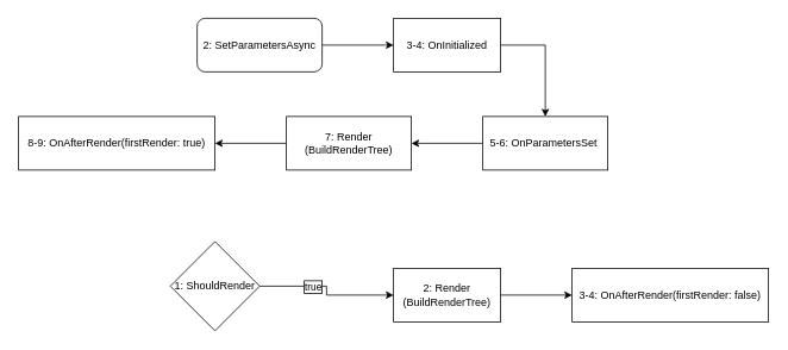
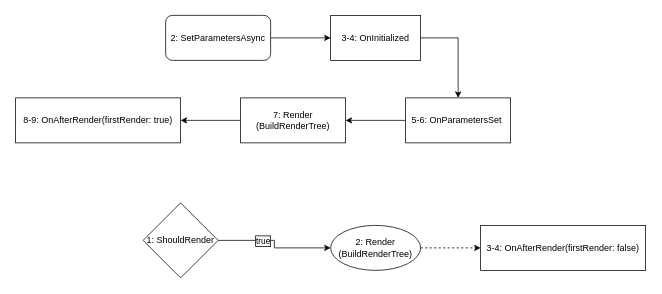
  <mxCell id="0" />
  <mxCell id="1" parent="0" />
  <mxCell id="2" value="" style="edgeStyle=orthogonalEdgeStyle;rounded=0;orthogonalLoop=1;jettySize=auto;html=1;" parent="1" source="4" target="6" edge="1"><mxGeometry relative="1" as="geometry" /></mxCell>
  <mxCell id="3" value="true" style="edgeLabel;html=1;align=center;verticalAlign=middle;resizable=0;points=[];labelBorderColor=#000000;" parent="2" vertex="1" connectable="0"><mxGeometry x="-0.26" relative="1" as="geometry"><mxPoint as="offset" /></mxGeometry></mxCell>
  <mxCell id="4" value="&lt;div&gt;1: ShouldRender&lt;/div&gt;" style="rhombus;whiteSpace=wrap;html=1;" parent="1" vertex="1"><mxGeometry x="190" y="270" width="100" height="100" as="geometry" /></mxCell>
- <mxCell id="5" value="" style="edgeStyle=orthogonalEdgeStyle;rounded=0;orthogonalLoop=1;jettySize=auto;html=1;" parent="1" source="6" target="7" edge="1"><mxGeometry relative="1" as="geometry" /></mxCell>
- <mxCell id="6" value="2: Render&lt;br&gt;(BuildRenderTree)" style="rounded=0;whiteSpace=wrap;html=1;" parent="1" vertex="1"><mxGeometry x="440" y="300" width="120" height="60" as="geometry" /></mxCell>
+ <mxCell id="5" value="" style="edgeStyle=orthogonalEdgeStyle;rounded=0;orthogonalLoop=1;jettySize=auto;html=1;dashed=1;" parent="1" source="6" target="7" edge="1"><mxGeometry relative="1" as="geometry" /></mxCell>
+ <mxCell id="6" value="2: Render&lt;br&gt;(BuildRenderTree)" style="ellipse;whiteSpace=wrap;html=1;" parent="1" vertex="1"><mxGeometry x="440" y="300" width="120" height="60" as="geometry" /></mxCell>
  <mxCell id="7" value="3-4: OnAfterRender(firstRender: false)" style="whiteSpace=wrap;html=1;rounded=0;" parent="1" vertex="1"><mxGeometry x="640" y="300" width="220" height="60" as="geometry" /></mxCell>
  <mxCell id="8" value="" style="edgeStyle=orthogonalEdgeStyle;rounded=0;orthogonalLoop=1;jettySize=auto;html=1;" parent="1" source="9" target="11" edge="1"><mxGeometry relative="1" as="geometry" /></mxCell>
  <mxCell id="9" value="2: SetParametersAsync" style="whiteSpace=wrap;html=1;rounded=1;" parent="1" vertex="1"><mxGeometry x="220" y="20" width="140" height="60" as="geometry" /></mxCell>
  <mxCell id="10" value="" style="edgeStyle=orthogonalEdgeStyle;rounded=0;orthogonalLoop=1;jettySize=auto;html=1;exitX=1;exitY=0.5;exitDx=0;exitDy=0;" parent="1" source="11" target="13" edge="1"><mxGeometry relative="1" as="geometry" /></mxCell>
  <mxCell id="11" value="3-4: OnInitialized" style="whiteSpace=wrap;html=1;rounded=0;" parent="1" vertex="1"><mxGeometry x="440" y="20" width="120" height="60" as="geometry" /></mxCell>
  <mxCell id="12" style="edgeStyle=orthogonalEdgeStyle;rounded=0;orthogonalLoop=1;jettySize=auto;html=1;" parent="1" source="13" target="15" edge="1"><mxGeometry relative="1" as="geometry" /></mxCell>
  <mxCell id="13" value="5-6: OnParametersSet&amp;nbsp;" style="whiteSpace=wrap;html=1;rounded=0;" parent="1" vertex="1"><mxGeometry x="540" y="130" width="140" height="60" as="geometry" /></mxCell>
  <mxCell id="14" value="" style="edgeStyle=orthogonalEdgeStyle;rounded=0;orthogonalLoop=1;jettySize=auto;html=1;" parent="1" source="15" target="16" edge="1"><mxGeometry relative="1" as="geometry" /></mxCell>
  <mxCell id="15" value="7: Render&lt;br&gt;(BuildRenderTree)" style="rounded=0;whiteSpace=wrap;html=1;" parent="1" vertex="1"><mxGeometry x="320" y="130" width="140" height="60" as="geometry" /></mxCell>
  <mxCell id="16" value="8-9: OnAfterRender(firstRender: true)" style="whiteSpace=wrap;html=1;rounded=0;" parent="1" vertex="1"><mxGeometry x="20" y="130" width="220" height="60" as="geometry" /></mxCell>
